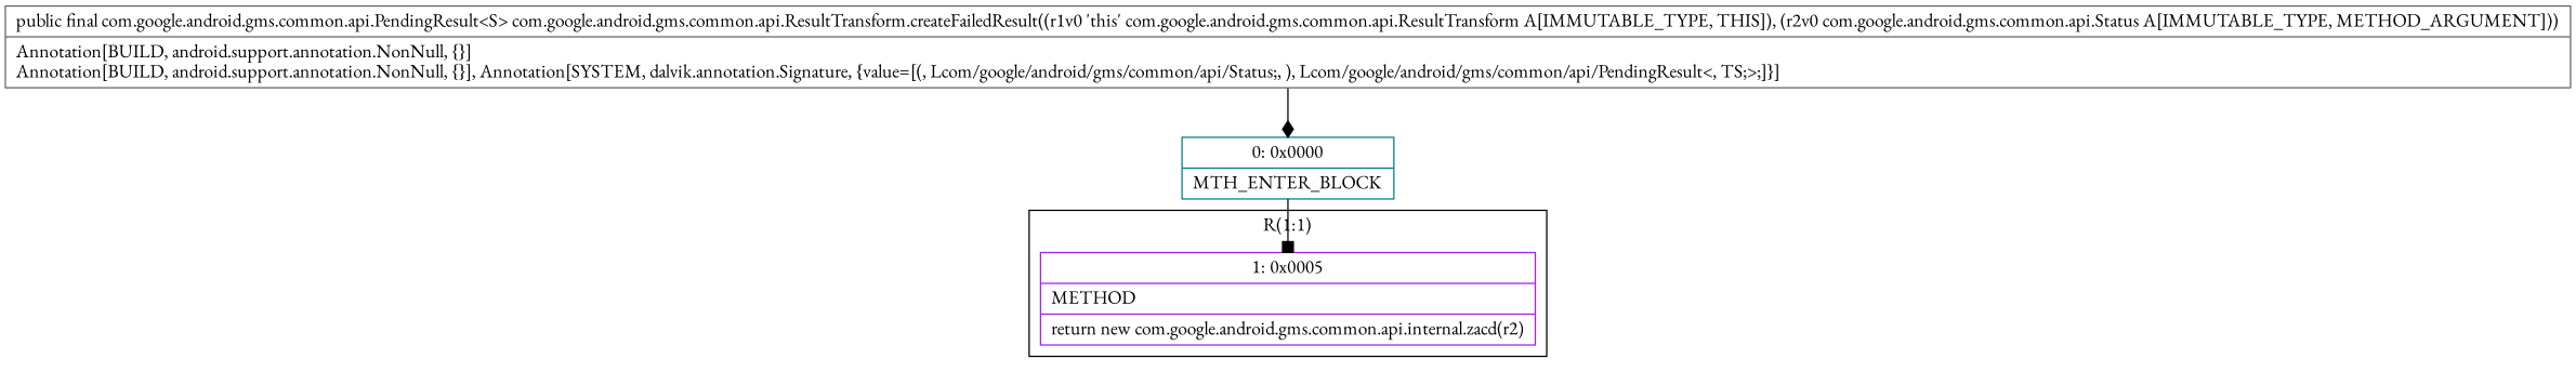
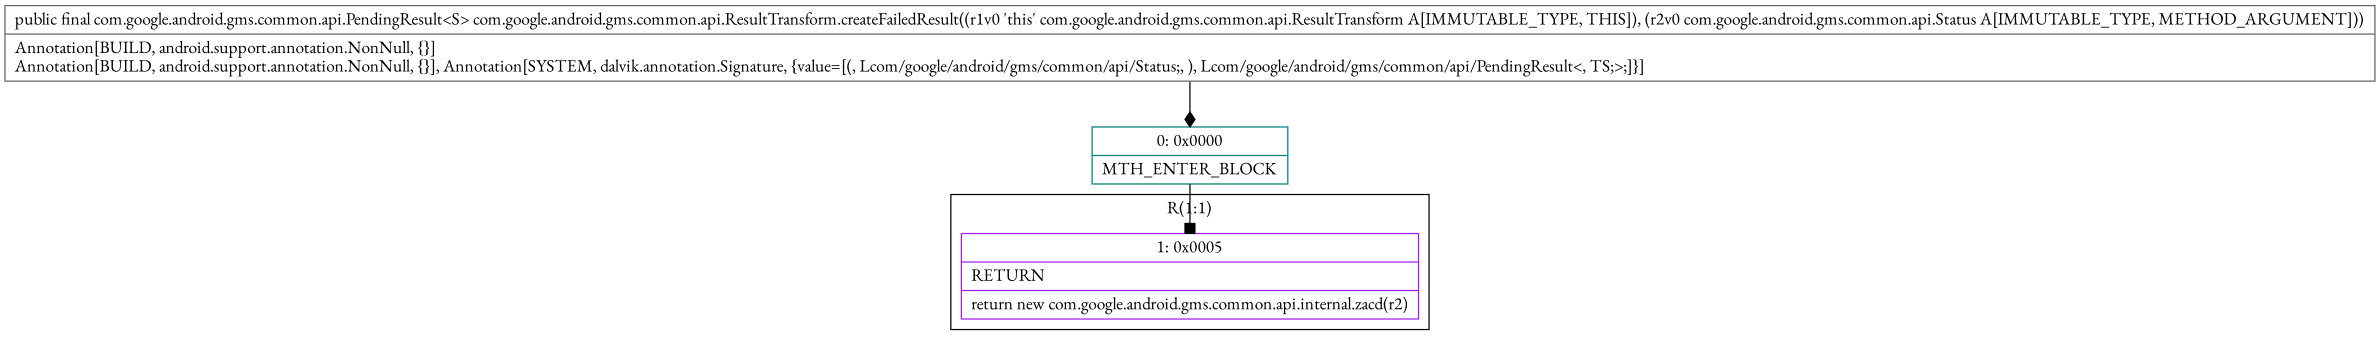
  digraph {
    fontname="EB Garamond"
    node [shape=record fontname="EB Garamond"]
    edge [fontname="EB Garamond"]
-   n1 [color=purple label="{1\:\ 0x0005|METHOD\l|return new com.google.android.gms.common.api.internal.zacd(r2)\l}"]
+   n1 [color=purple label="{1\:\ 0x0005|RETURN\l|return new com.google.android.gms.common.api.internal.zacd(r2)\l}"]
    n2 [color=teal label="{0\:\ 0x0000|MTH_ENTER_BLOCK\l}"]
    n3 [label="{public final com.google.android.gms.common.api.PendingResult\<S\> com.google.android.gms.common.api.ResultTransform.createFailedResult((r1v0 'this' com.google.android.gms.common.api.ResultTransform A[IMMUTABLE_TYPE, THIS]), (r2v0 com.google.android.gms.common.api.Status A[IMMUTABLE_TYPE, METHOD_ARGUMENT]))  | Annotation[BUILD, android.support.annotation.NonNull, \{\}]\lAnnotation[BUILD, android.support.annotation.NonNull, \{\}], Annotation[SYSTEM, dalvik.annotation.Signature, \{value=[(, Lcom\/google\/android\/gms\/common\/api\/Status;, ), Lcom\/google\/android\/gms\/common\/api\/PendingResult\<, TS;\>;]\}]\l}" color=gray40]
    subgraph cluster_1 {
      label="R(1:1)"
      n1
    }
    n2 -> n1 [arrowhead=box]
    n3 -> n2 [arrowhead=diamond]
  }
